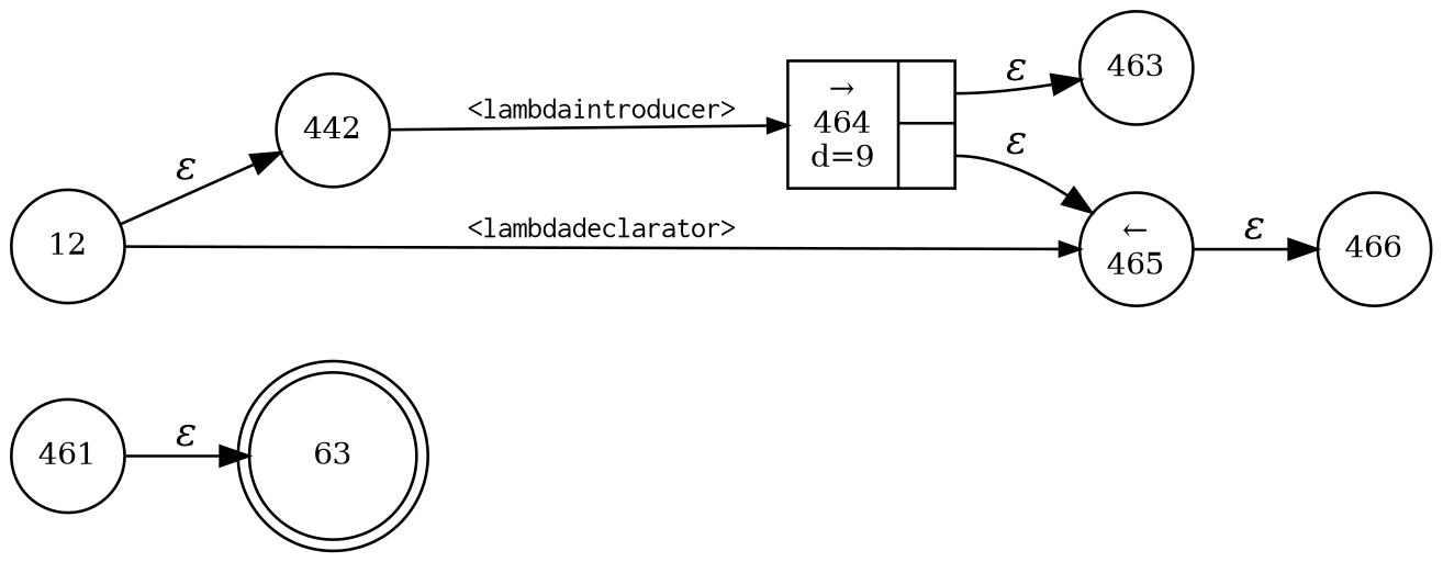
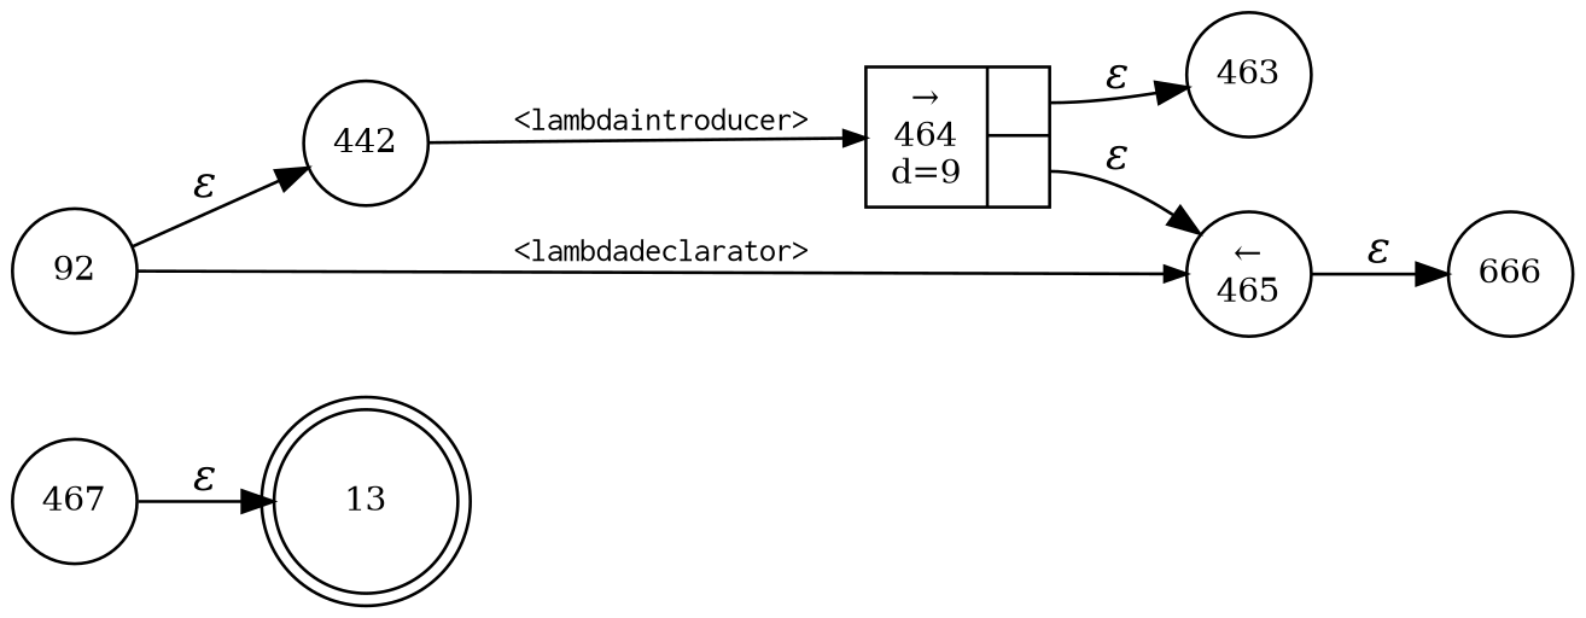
  digraph {
    rankdir=LR
    node [fixedsize=true fontsize=11 shape=circle peripheries=1]
    edge [fontname="Times-Italic"]
-   n1 [label=63 shape=doublecircle width=.6 peripheries=""]
+   n1 [label=13 shape=doublecircle width=.6 peripheries=""]
    n2 [fixedsize=false label="{&rarr;\n464\nd=9|{<p0>|<p1>}}" shape=record]
    n3 [label="&larr;\n465" width=.55]
    n4 [label=463 width=.55]
-   n5 [label=466 width=.55]
-   n6 [label=461 width=.55]
-   n7 [label=12 width=.55]
+   n5 [label=666 width=.55]
+   n6 [label=467 width=.55]
+   n7 [label=92 width=.55]
    n8 [label=442 width=.55]
    n2 -> n3 [label="&epsilon;" tailport=p1]
    n2 -> n4 [label="&epsilon;" tailport=p0]
    n3 -> n5 [label="&epsilon;"]
    n6 -> n1 [label="&epsilon;"]
    n7 -> n3 [arrowhead=normal arrowsize=.7 fontname=Courier fontsize=11 label="<lambdadeclarator>"]
    n7 -> n8 [label="&epsilon;"]
    n8 -> n2 [arrowhead=normal arrowsize=.7 fontname=Courier fontsize=11 label="<lambdaintroducer>"]
  }
